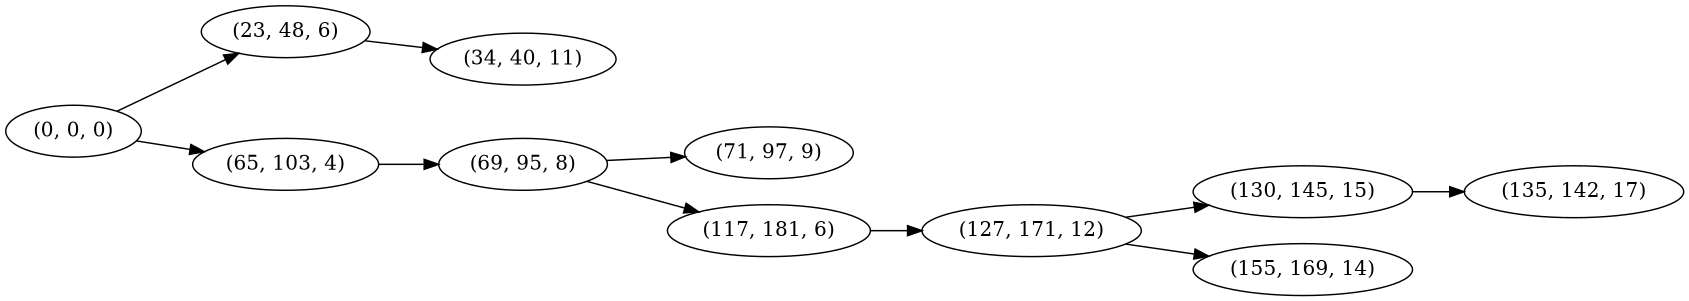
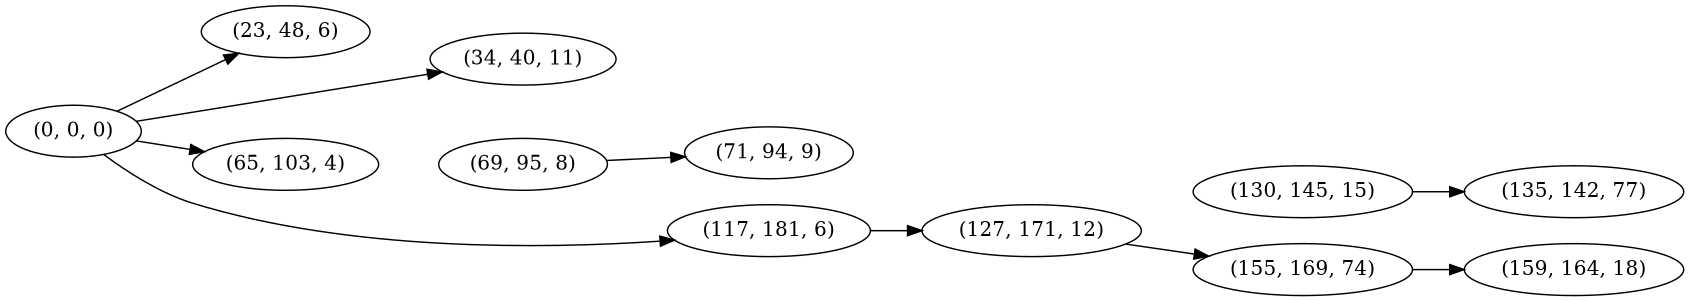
  digraph {
    fontname="DejaVu Serif"
    rankdir=LR
    node [fontname="DejaVu Serif"]
    edge [fontname="DejaVu Serif"]
    "(0, 0, 0)"
    "(23, 48, 6)"
    "(65, 103, 4)"
    "(117, 181, 6)"
    "(34, 40, 11)"
    "(69, 95, 8)"
    "(127, 171, 12)"
-   "(71, 94, 9)" [label="(71, 97, 9)"]
+   "(71, 94, 9)"
    "(130, 145, 15)"
-   "(155, 169, 14)"
-   "(135, 142, 17)"
+   "(155, 169, 14)" [label="(155, 169, 74)"]
+   "(135, 142, 17)" [label="(135, 142, 77)"]
+   "(159, 164, 18)"
    "(0, 0, 0)" -> "(23, 48, 6)"
    "(0, 0, 0)" -> "(65, 103, 4)"
-   "(69, 95, 8)" -> "(117, 181, 6)"
-   "(23, 48, 6)" -> "(34, 40, 11)"
-   "(65, 103, 4)" -> "(69, 95, 8)"
+   "(0, 0, 0)" -> "(117, 181, 6)"
+   "(0, 0, 0)" -> "(34, 40, 11)"
    "(117, 181, 6)" -> "(127, 171, 12)"
    "(69, 95, 8)" -> "(71, 94, 9)"
-   "(127, 171, 12)" -> "(130, 145, 15)"
    "(127, 171, 12)" -> "(155, 169, 14)"
    "(130, 145, 15)" -> "(135, 142, 17)"
+   "(155, 169, 14)" -> "(159, 164, 18)"
  }
